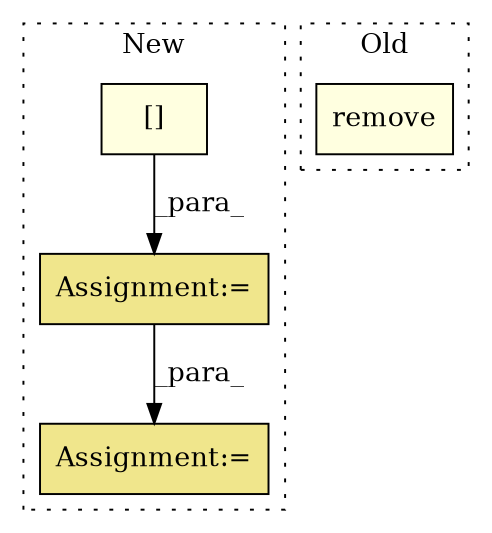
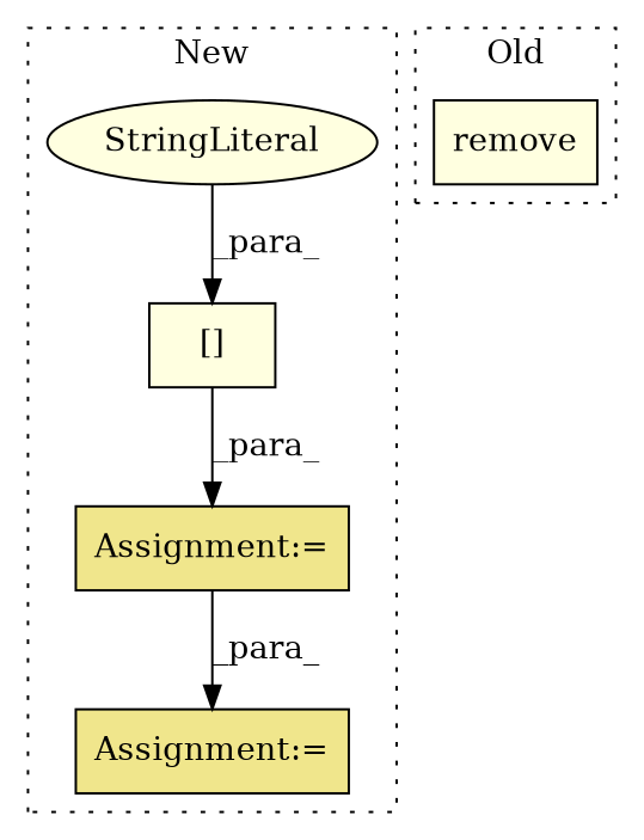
  digraph {
    node [a=7 l=1 shape=box style=filled fillcolor=lightyellow]
    n1 [a=2 l="5,1" label="[]" s="9843,9882"]
+   n2 [a=45 l=34 label=StringLiteral s=9848 shape=ellipse]
    n3 [label="Assignment:=" s=9842 fillcolor=khaki]
    n4 [label="Assignment:=" s=9896 fillcolor=khaki]
    n5 [a=32 l="7,1" label=remove s="7892,7908"]
    subgraph cluster_1 {
      label=New
      style=dotted
      n1
+     n2
      n3
      n4
    }
    subgraph cluster_2 {
      label=Old
      style=dotted
      n5
    }
    n1 -> n3 [label=_para_]
+   n2 -> n1 [label=_para_]
    n3 -> n4 [label=_para_]
  }
